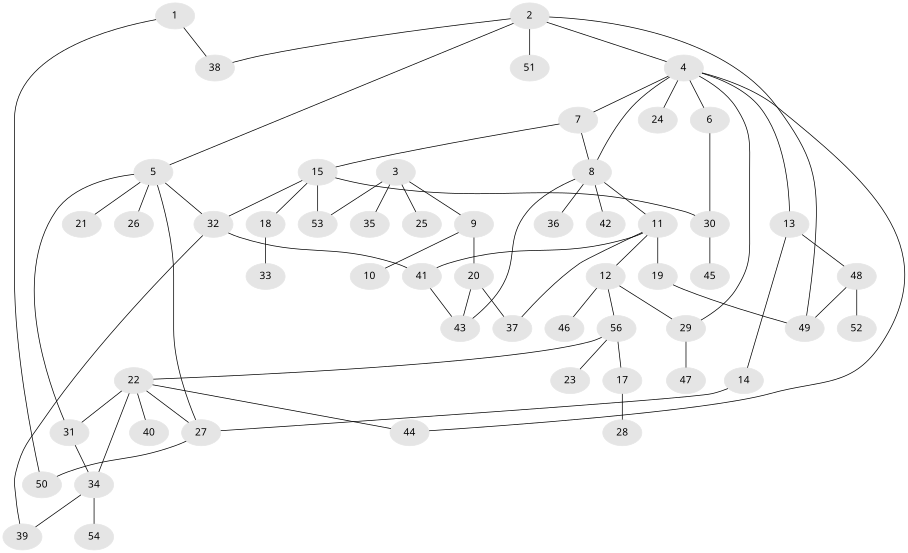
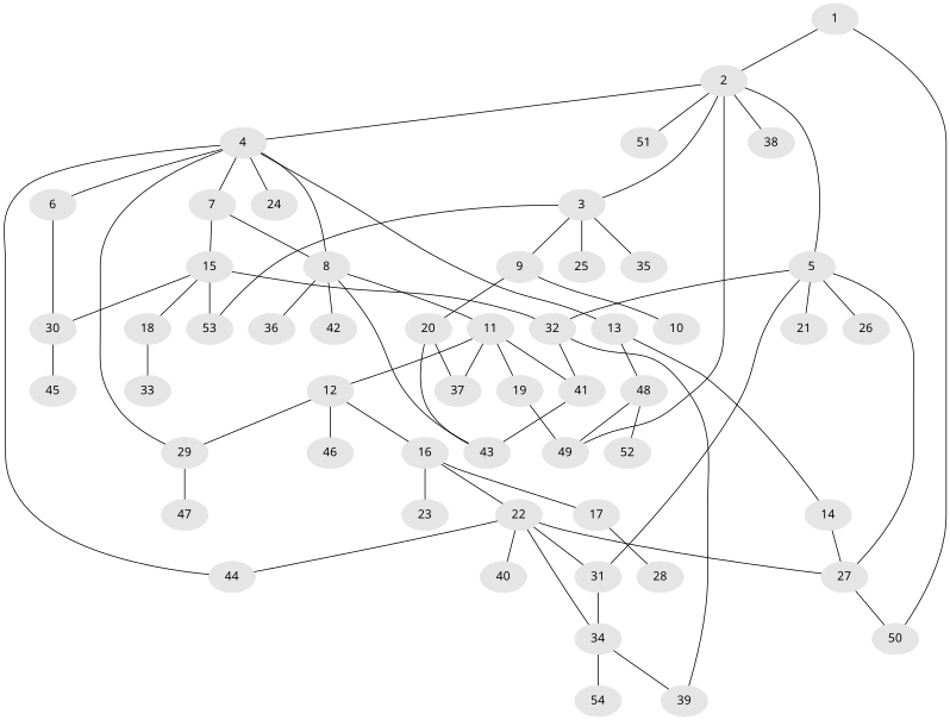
  graph {
    fontname="Noto Sans"
    node [color=gray90 fontname="Noto Sans" style=filled]
    edge [fontname="Noto Sans"]
    1
    2
    50
    3
    4
    5
    38
    49
    51
    9
    25
    35
    53
    6
    7
    8
    13
    24
    29
    44
    21
    26
    27
    31
    32
    10
    20
    30
    15
    11
    36
    42
    43
    14
    48
    47
    34
    41
    39
    45
    18
    12
    19
    37
-   16 [label=56]
+   16
    46
    17
    22
    23
    52
    33
    28
    40
    54
-   1 -- 38
+   1 -- 2
    1 -- 50
+   2 -- 3
    2 -- 4
    2 -- 5
    2 -- 38
    2 -- 49
    2 -- 51
    3 -- 9
    3 -- 25
    3 -- 35
    3 -- 53
    4 -- 6
    4 -- 7
    4 -- 8
    4 -- 13
    4 -- 24
    4 -- 29
    4 -- 44
    5 -- 21
    5 -- 26
    5 -- 27
    5 -- 31
    5 -- 32
    9 -- 10
    9 -- 20
    6 -- 30
    7 -- 8
    7 -- 15
    8 -- 11
    8 -- 36
    8 -- 42
    8 -- 43
    13 -- 14
    13 -- 48
    29 -- 47
    27 -- 50
    31 -- 34
    32 -- 41
    32 -- 39
    20 -- 43
    20 -- 37
    30 -- 45
    15 -- 53
    15 -- 32
    15 -- 30
    15 -- 18
    11 -- 41
    11 -- 12
    11 -- 19
    11 -- 37
    14 -- 27
    48 -- 49
    48 -- 52
    34 -- 39
    34 -- 54
    41 -- 43
    18 -- 33
    12 -- 29
    12 -- 16
    12 -- 46
    19 -- 49
    16 -- 17
    16 -- 22
    16 -- 23
    17 -- 28
    22 -- 44
    22 -- 27
    22 -- 31
    22 -- 34
    22 -- 40
  }
